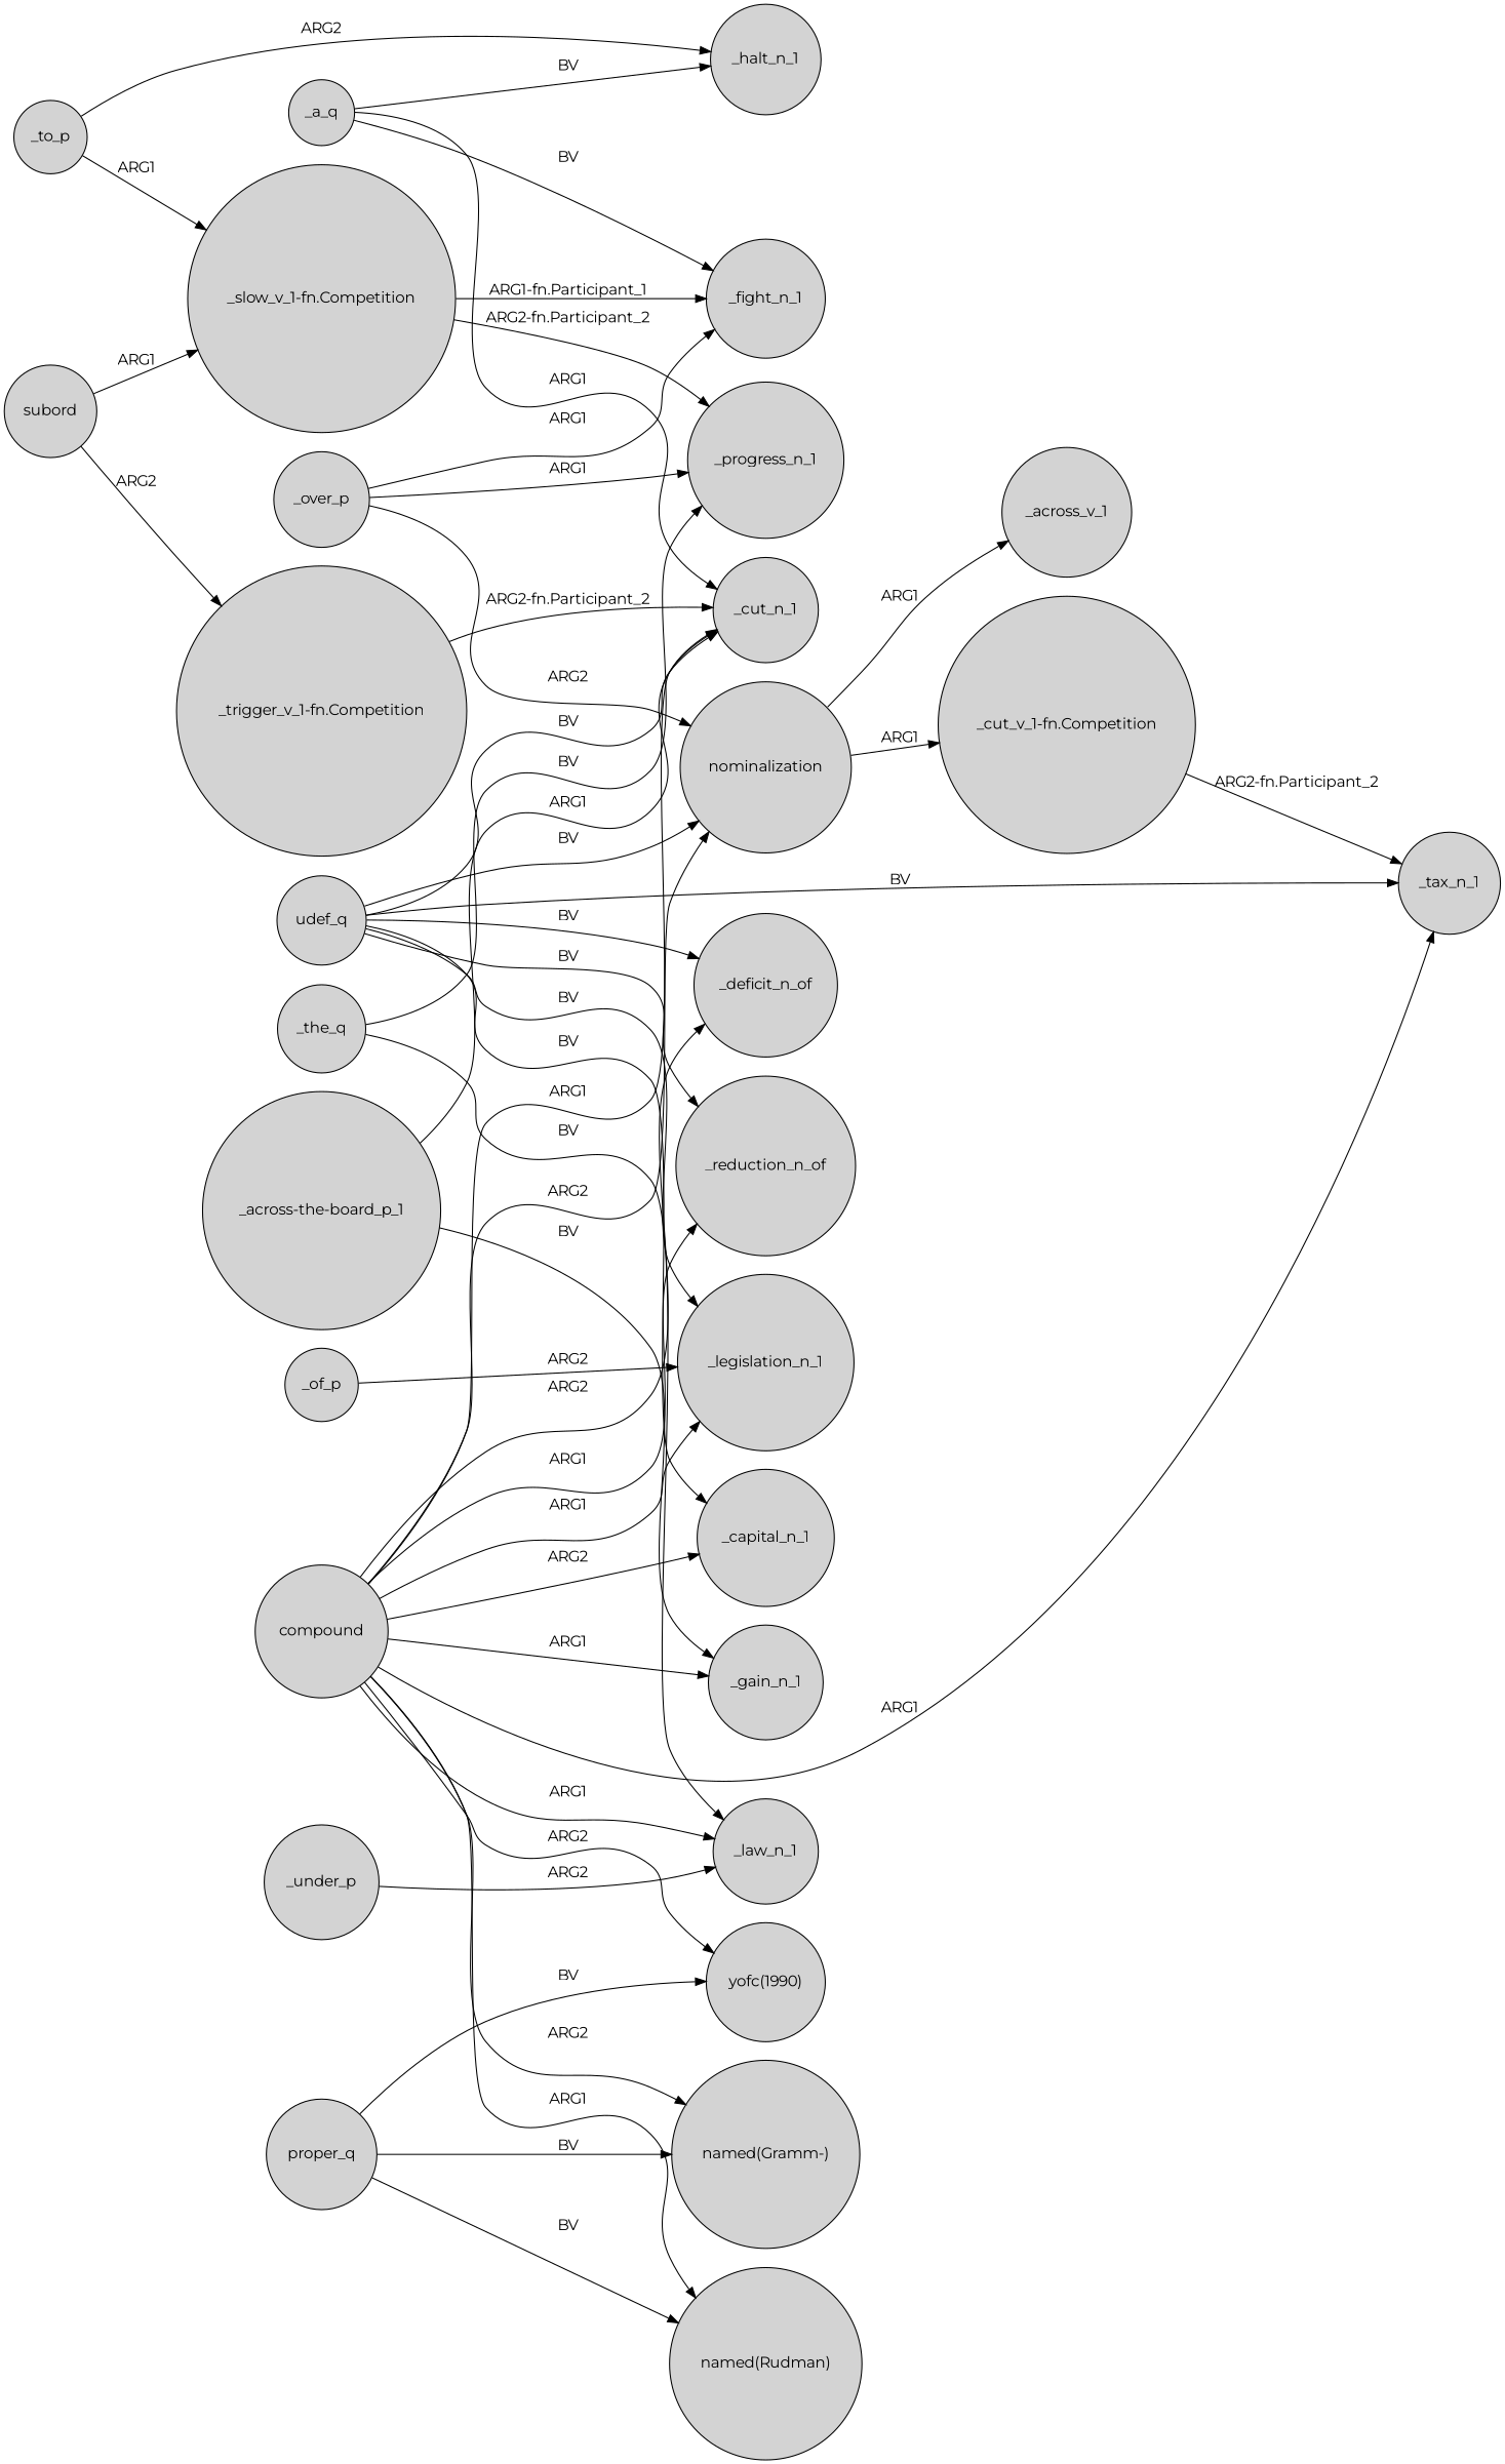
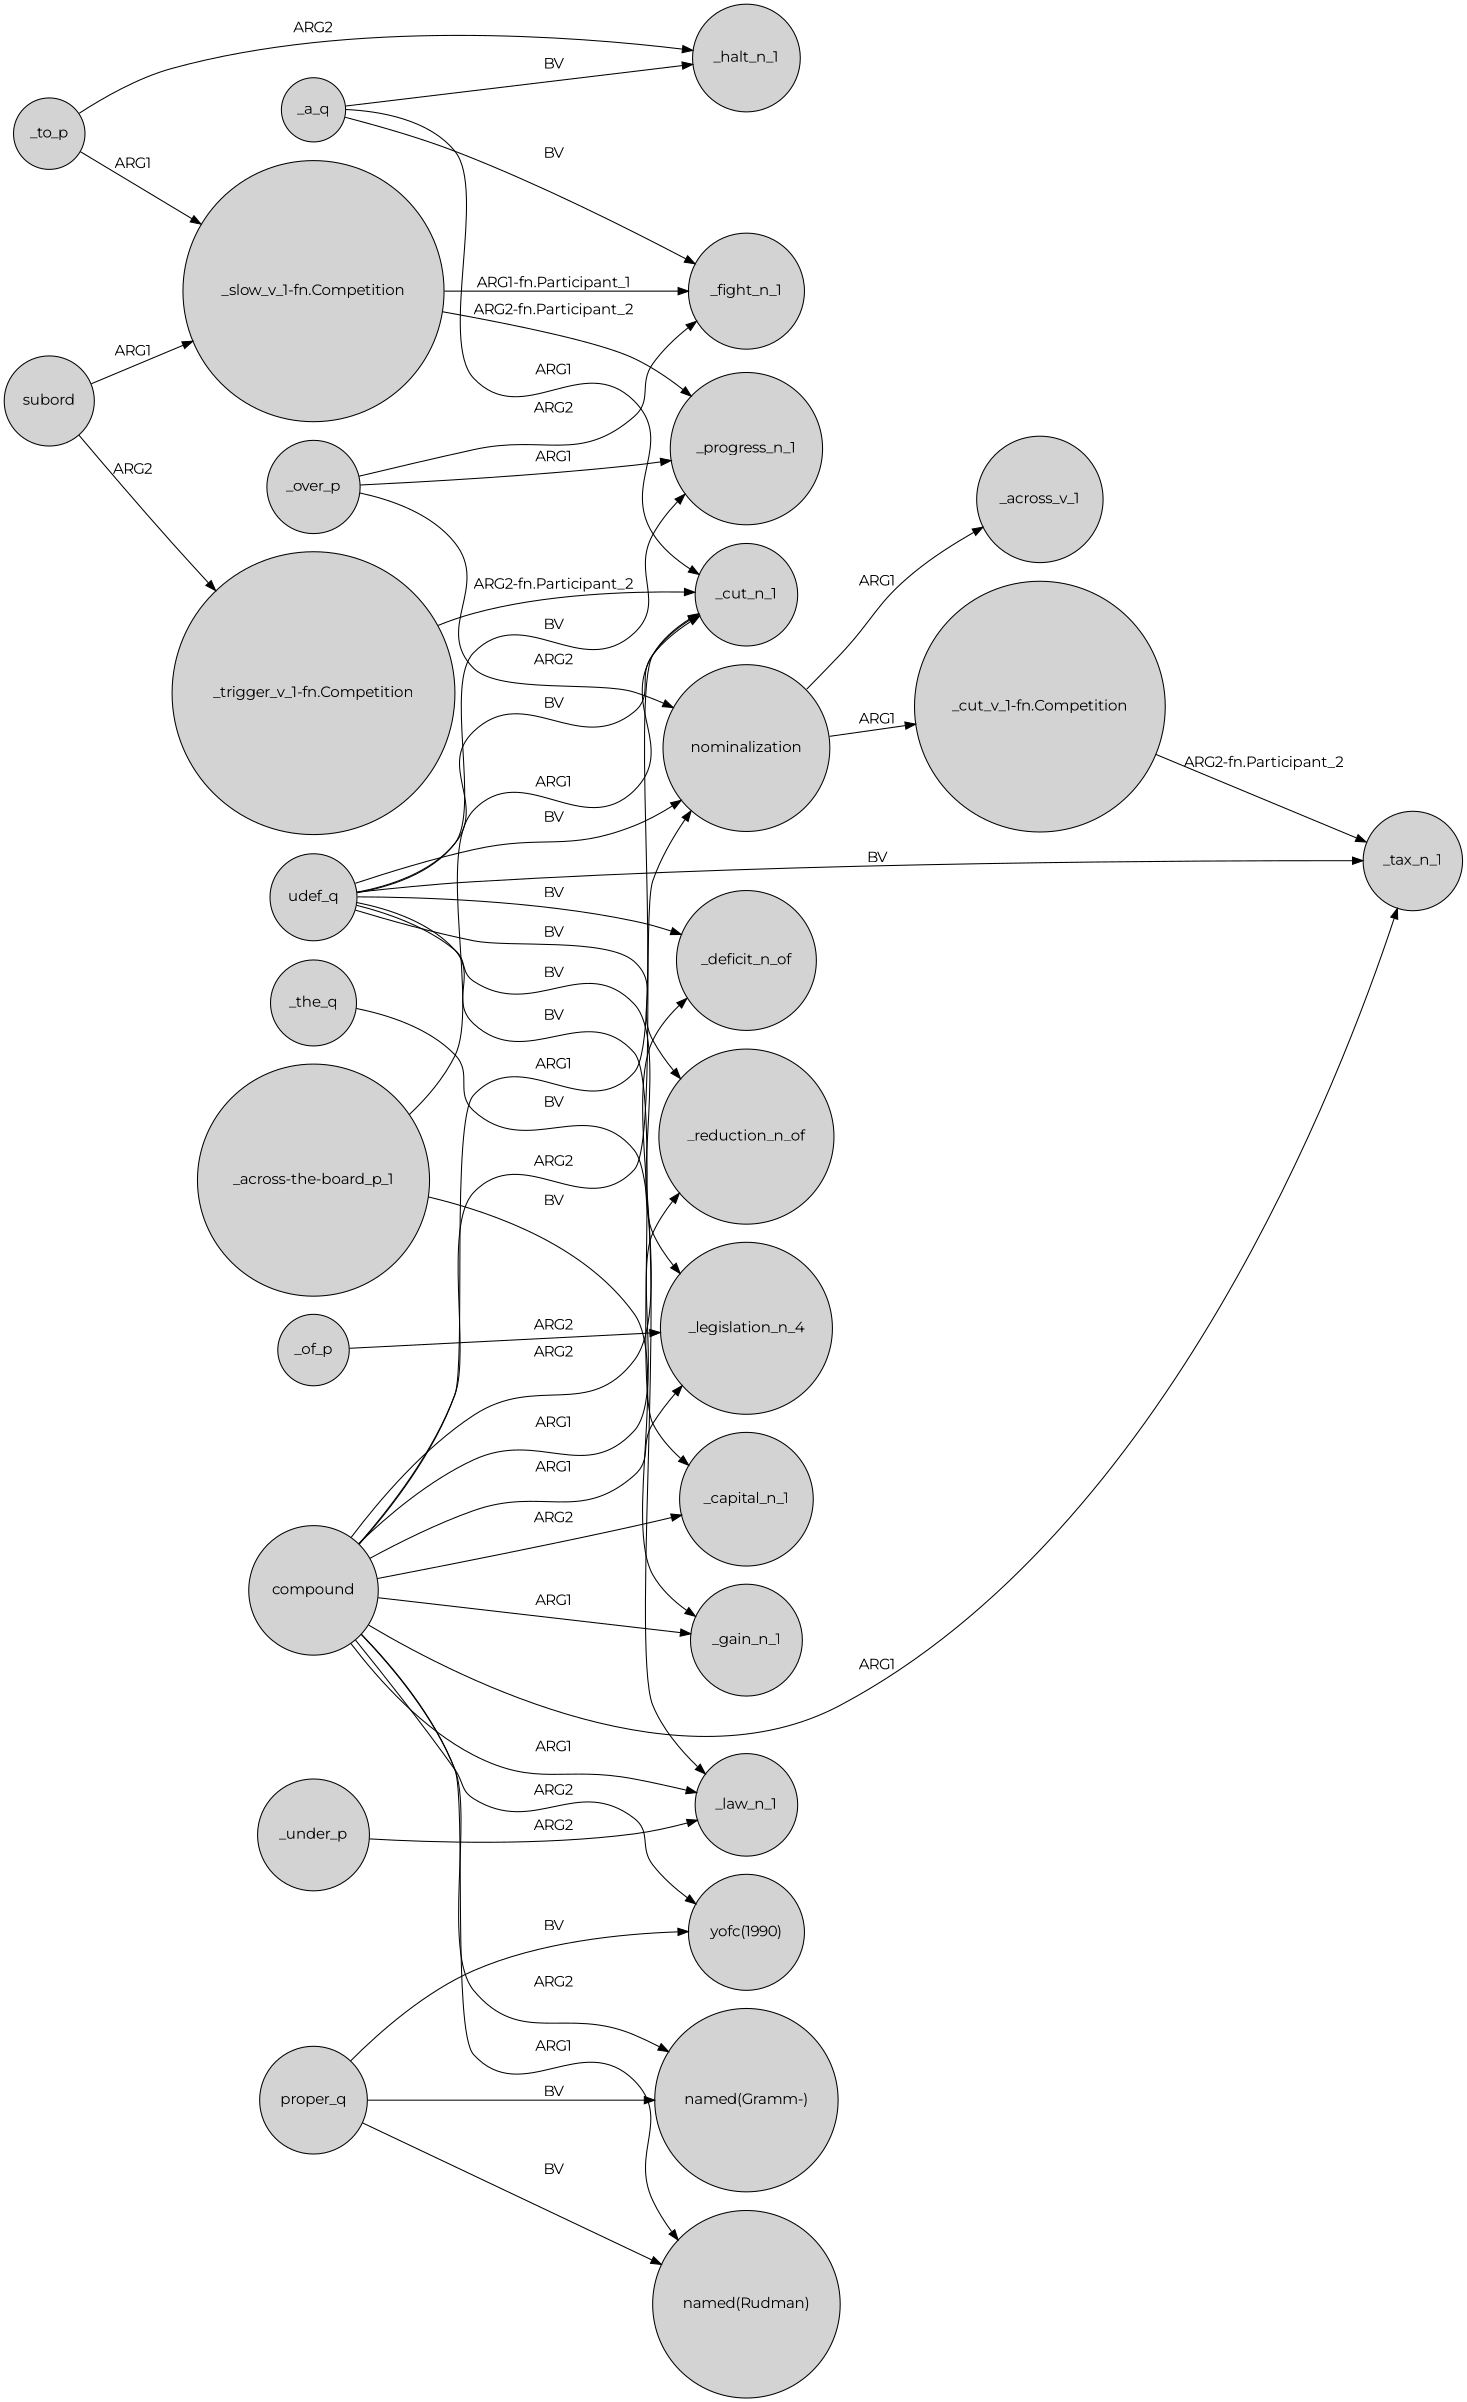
  digraph {
    fontname=Montserrat
    rankdir=LR
    node [fontname=Montserrat shape=circle style=filled]
    edge [fontname=Montserrat]
    subord
    "_slow_v_1-fn.Competition"
    "_trigger_v_1-fn.Competition"
    _progress_n_1
    _fight_n_1
    _cut_n_1
    udef_q
    nominalization
    _tax_n_1
    _deficit_n_of
    _reduction_n_of
-   _legislation_n_1
+   _legislation_n_1 [label=_legislation_n_4]
    _capital_n_1
    n14 [label=_across_v_1]
    "_cut_v_1-fn.Competition"
    compound
    _gain_n_1
    "yofc(1990)"
    _law_n_1
    "named(Gramm-)"
    "named(Rudman)"
    _over_p
    _a_q
    _halt_n_1
    _under_p
    _to_p
    "_across-the-board_p_1"
    proper_q
    _the_q
    _of_p
    subord -> "_slow_v_1-fn.Competition" [label=ARG1]
    subord -> "_trigger_v_1-fn.Competition" [label=ARG2]
    "_slow_v_1-fn.Competition" -> _progress_n_1 [label="ARG2-fn.Participant_2"]
    "_slow_v_1-fn.Competition" -> _fight_n_1 [label="ARG1-fn.Participant_1"]
    "_trigger_v_1-fn.Competition" -> _cut_n_1 [label="ARG2-fn.Participant_2"]
    udef_q -> _cut_n_1 [label=BV]
    udef_q -> nominalization [label=BV]
    udef_q -> _tax_n_1 [label=BV]
    udef_q -> _deficit_n_of [label=BV]
    udef_q -> _reduction_n_of [label=BV]
    udef_q -> _legislation_n_1 [label=BV]
    udef_q -> _capital_n_1 [label=BV]
    nominalization -> n14 [label=ARG1]
    nominalization -> "_cut_v_1-fn.Competition" [label=ARG1]
    "_cut_v_1-fn.Competition" -> _tax_n_1 [label="ARG2-fn.Participant_2"]
    compound -> _cut_n_1 [label=ARG1]
    compound -> nominalization [label=ARG2]
    compound -> _tax_n_1 [label=ARG1]
    compound -> _deficit_n_of [label=ARG2]
    compound -> _reduction_n_of [label=ARG1]
    compound -> _legislation_n_1 [label=ARG1]
    compound -> _capital_n_1 [label=ARG2]
    compound -> _gain_n_1 [label=ARG1]
    compound -> "yofc(1990)" [label=ARG2]
    compound -> _law_n_1 [label=ARG1]
    compound -> "named(Gramm-)" [label=ARG2]
    compound -> "named(Rudman)" [label=ARG1]
    _over_p -> _progress_n_1 [label=ARG1]
-   _over_p -> _fight_n_1 [label=ARG1]
+   _over_p -> _fight_n_1 [label=ARG2]
    _over_p -> nominalization [label=ARG2]
    _a_q -> _fight_n_1 [label=BV]
    _a_q -> _cut_n_1 [label=ARG1]
    _a_q -> _halt_n_1 [label=BV]
    _under_p -> _law_n_1 [label=ARG2]
    _to_p -> "_slow_v_1-fn.Competition" [label=ARG1]
    _to_p -> _halt_n_1 [label=ARG2]
    "_across-the-board_p_1" -> _cut_n_1 [label=ARG1]
    "_across-the-board_p_1" -> _gain_n_1 [label=BV]
    proper_q -> "yofc(1990)" [label=BV]
    proper_q -> "named(Gramm-)" [label=BV]
    proper_q -> "named(Rudman)" [label=BV]
-   _the_q -> _progress_n_1 [label=BV]
+   udef_q -> _progress_n_1 [label=BV]
    _the_q -> _law_n_1 [label=BV]
    _of_p -> _legislation_n_1 [label=ARG2]
  }
